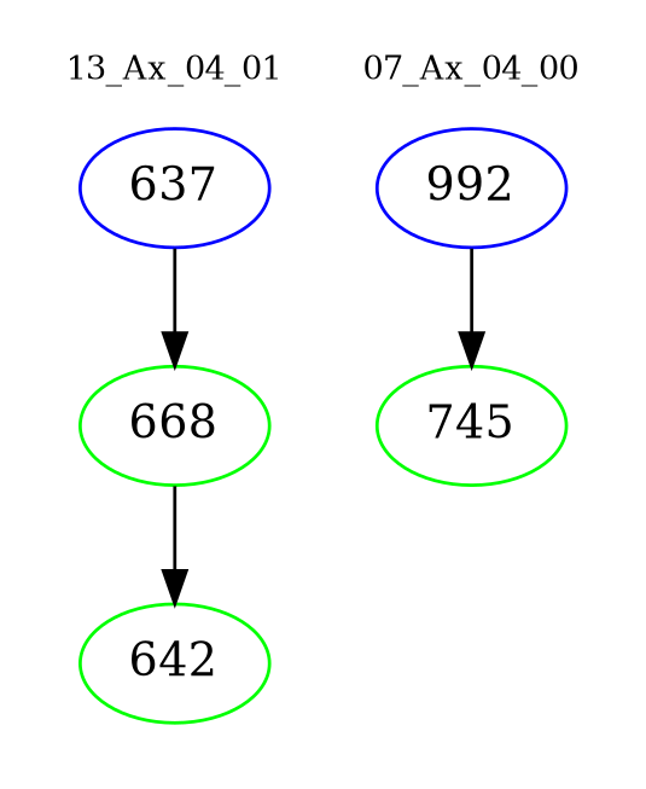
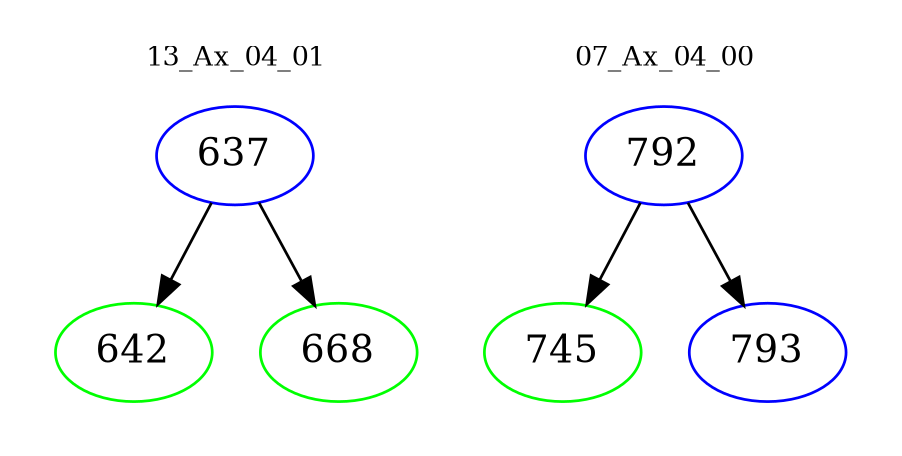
  digraph {
    node [color=blue]
    edge [color=black]
    n1 [label=637]
    n2 [color=green label=642]
    n3 [color=green label=668]
-   n4 [label=992]
+   n4 [label=792]
    n5 [color=green label=745]
+   n6 [label=793]
    subgraph cluster_1 {
      color=white
      fontsize=10
      label="13_Ax_04_01"
      n1
      n2
      n3
    }
    subgraph cluster_2 {
      color=white
      fontsize=10
      label="07_Ax_04_00"
      n4
      n5
+     n6
    }
-   n3 -> n2
+   n1 -> n2
    n1 -> n3
    n4 -> n5
+   n4 -> n6
  }
